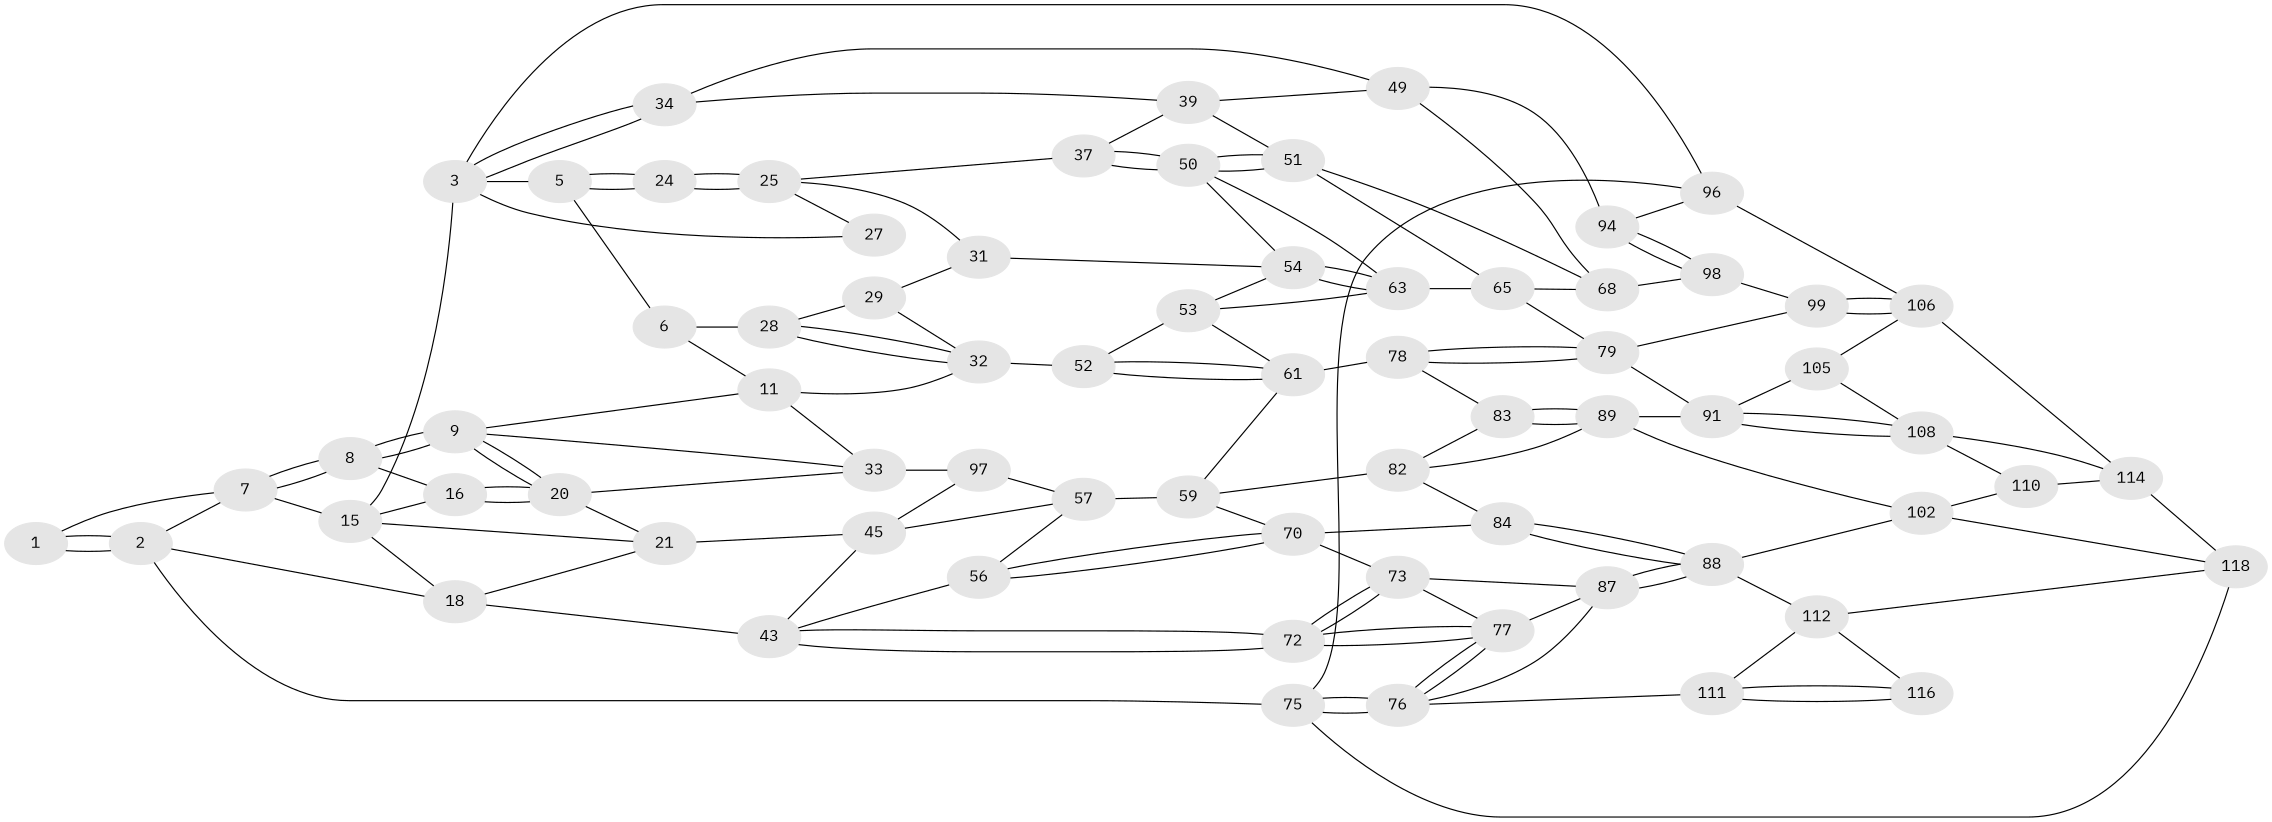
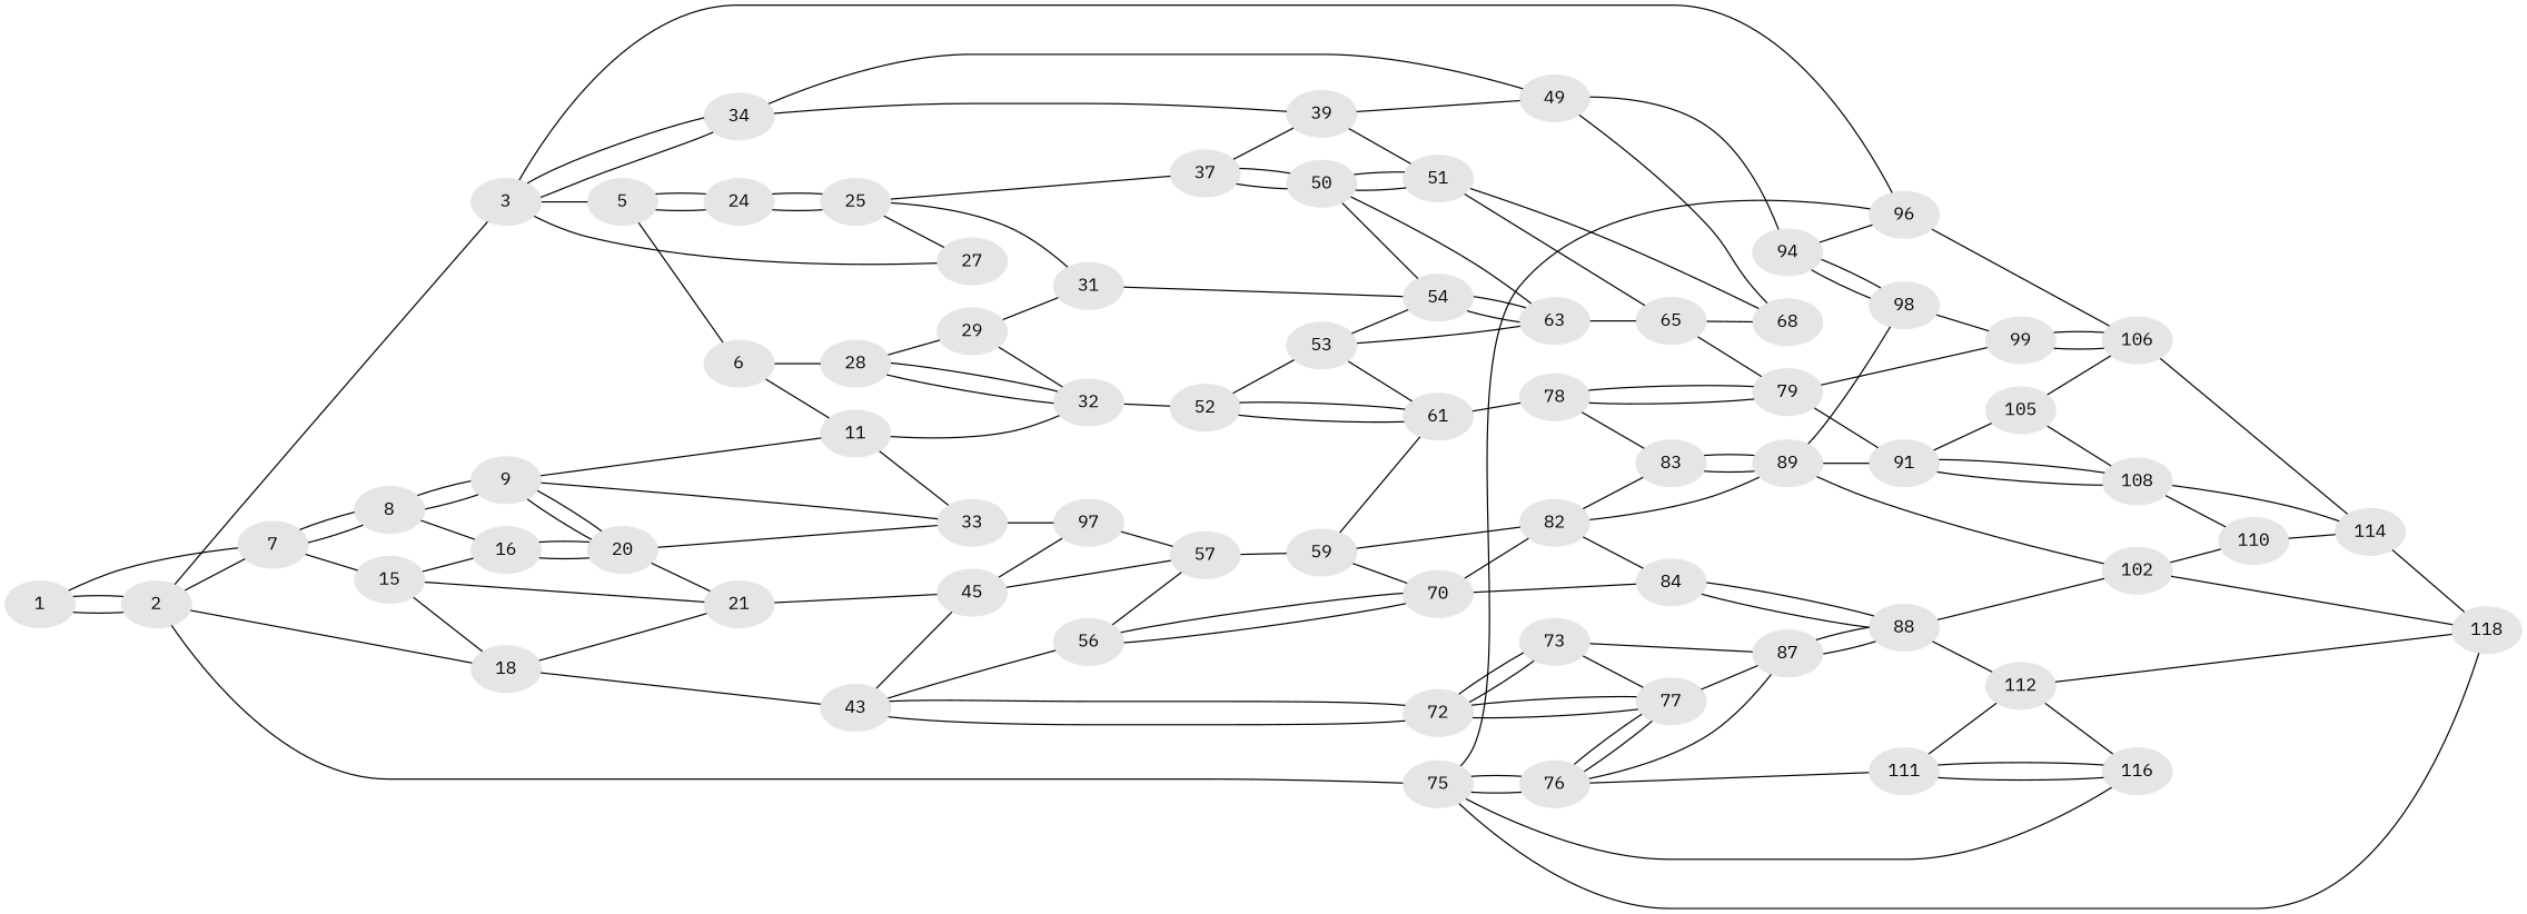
  graph {
    fontname="IBM Plex Mono"
    rankdir=LR
    node [color=gray90 fontname="IBM Plex Mono" style=filled]
    edge [fontname="IBM Plex Mono"]
    2 [super="+14"]
    1
    7 [super="+13"]
    3 [super="+4"]
    18 [super="+19"]
    75 [super="+115"]
    8
    15 [super="+17"]
    5
    27
    34 [super="+35"]
    96
    21 [super="+22"]
    43 [super="+44"]
    76 [super="+107"]
    116
    118 [super="+119"]
    6 [super="+12"]
    24
    39 [super="+48"]
    49 [super="+69"]
    106 [super="+113"]
    11 [super="+40"]
    28
    25 [super="+26"]
    33 [super="+42"]
    32 [super="+41"]
    29 [super="+30"]
    9 [super="+10"]
    16
    20 [super="+23"]
    n32 [label=97]
    52
    45 [super="+46"]
    56
    72
    57 [super="+58"]
    31
    37 [super="+38"]
    54 [super="+55"]
    50 [super="+62"]
    63 [super="+64"]
    53 [super="+67"]
    61 [super="+74"]
    51 [super="+66"]
    68 [super="+81"]
    94 [super="+95"]
    65 [super="+80"]
    70 [super="+71"]
    73 [super="+86"]
    77 [super="+97"]
    59 [super="+60"]
    98 [super="+100"]
    79 [super="+93"]
    78
    84
    82 [super="+85"]
    83
    89 [super="+90"]
    91 [super="+92"]
    99
    87 [super="+104"]
    88 [super="+101"]
    111
    112 [super="+117"]
    105
    108 [super="+109"]
    102 [super="+103"]
    110
    114 [super="+120"]
    2 -- 7
-   15 -- 3
+   2 -- 3
    2 -- 18
    2 -- 75
    1 -- 2
    1 -- 2
    1 -- 7
    7 -- 8
    7 -- 8
    7 -- 15
    3 -- 5
    3 -- 27
    3 -- 34
    3 -- 34
    3 -- 96
    18 -- 21
    18 -- 43
    75 -- 96
    75 -- 76
    75 -- 76
+   75 -- 116
    75 -- 118
    8 -- 9
    8 -- 9
    8 -- 16
    15 -- 18
    15 -- 21
    15 -- 16
    5 -- 6
    5 -- 24
    5 -- 24
    34 -- 39
    34 -- 49
    96 -- 106
    21 -- 45
    43 -- 45
    43 -- 56
    43 -- 72
    43 -- 72
    76 -- 77
    76 -- 77
    76 -- 87
    76 -- 111
    6 -- 11
    6 -- 28
    24 -- 25
    24 -- 25
    39 -- 49
    39 -- 51
    49 -- 68
    49 -- 94
    106 -- 114
    11 -- 33
    11 -- 32
    28 -- 32
    28 -- 32
    28 -- 29
    25 -- 27
    25 -- 31
    25 -- 37
    33 -- n32
    32 -- 52
    29 -- 32
    29 -- 31
    9 -- 11
    9 -- 33
    9 -- 20
    9 -- 20
    16 -- 20
    16 -- 20
    20 -- 21
    20 -- 33
    n32 -- 57
    52 -- 53
    52 -- 61
    52 -- 61
    45 -- n32
    45 -- 57
    56 -- 57
    56 -- 70
    56 -- 70
    72 -- 73
    72 -- 73
    72 -- 77
    72 -- 77
    57 -- 59
    31 -- 54
    37 -- 39
    37 -- 50
    37 -- 50
    54 -- 63
    54 -- 63
    50 -- 54
    50 -- 63
    50 -- 51
    50 -- 51
    63 -- 65
    53 -- 54
    53 -- 63
    53 -- 61
    61 -- 78
    51 -- 68
    51 -- 65
-   68 -- 98
+   89 -- 98
    94 -- 96
    94 -- 98 [weight=2]
    94 -- 98
    65 -- 68
    65 -- 79
-   70 -- 73
+   70 -- 82
    70 -- 84
    73 -- 77
    73 -- 87
    77 -- 87
    59 -- 61
    59 -- 70
    59 -- 82
    98 -- 99
    79 -- 91
    79 -- 99
    78 -- 79
    78 -- 79
    78 -- 83
    84 -- 88
    84 -- 88
    82 -- 84
    82 -- 83
    82 -- 89
    83 -- 89
    83 -- 89
    89 -- 91
    89 -- 102
    91 -- 105
    91 -- 108
    91 -- 108
    99 -- 106
    99 -- 106
    87 -- 88
    87 -- 88
    88 -- 112
    88 -- 102
    111 -- 116
    111 -- 116
    111 -- 112
    112 -- 116
    112 -- 118
    105 -- 106
    105 -- 108
    108 -- 110
    108 -- 114
    102 -- 118
    102 -- 110
    110 -- 114
    114 -- 118
  }
